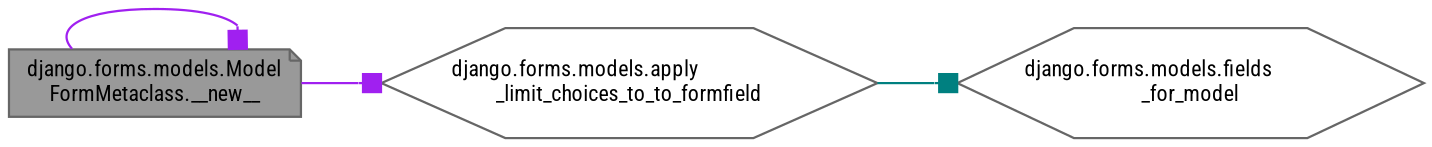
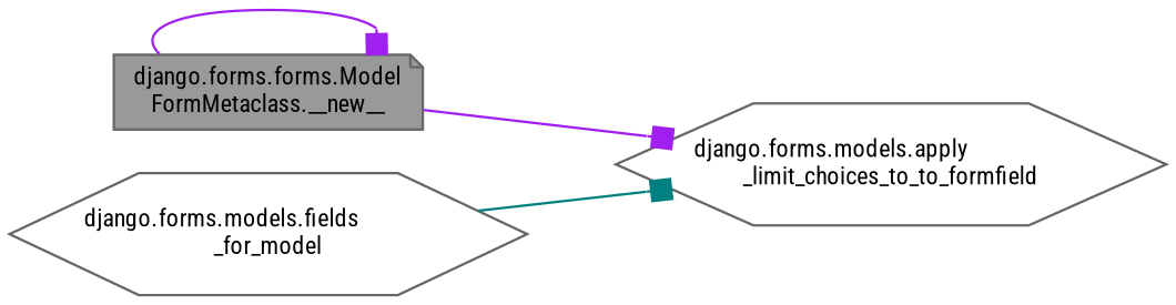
  digraph {
    fontname="Roboto Condensed"
    rankdir=LR
    node [color=grey40 fillcolor=white fontname="Roboto Condensed" fontsize=10 shape=hexagon style=filled]
    edge [arrowhead=box color=purple fontname="Roboto Condensed" fontsize=10 labelfontname=Helvetica labelfontsize=10 style=solid]
-   n1 [color=gray40 fillcolor=grey60 fontcolor=black height=0.2 label="django.forms.models.Model\lFormMetaclass.__new__" shape=note width=0.4]
+   n1 [color=gray40 fillcolor=grey60 fontcolor=black height=0.2 label="django.forms.forms.Model\lFormMetaclass.__new__" shape=note width=0.4]
    n2 [height=0.2 label="django.forms.models.apply\l_limit_choices_to_to_formfield" width=0.4]
    n3 [height=0.2 label="django.forms.models.fields\l_for_model" width=0.4]
    n1 -> n1
    n1 -> n2
-   n2 -> n3 [color=teal]
+   n3 -> n2 [color=teal]
  }
